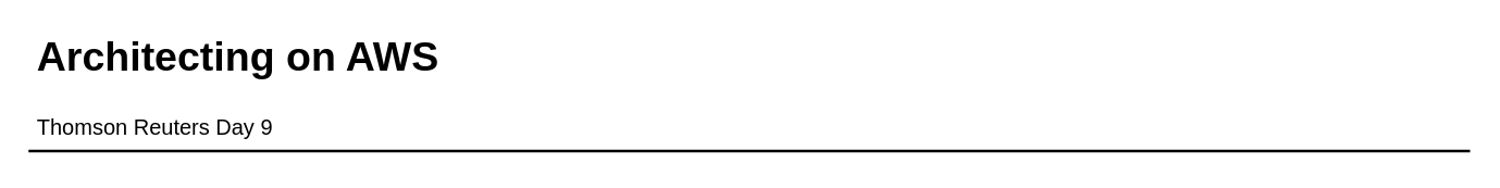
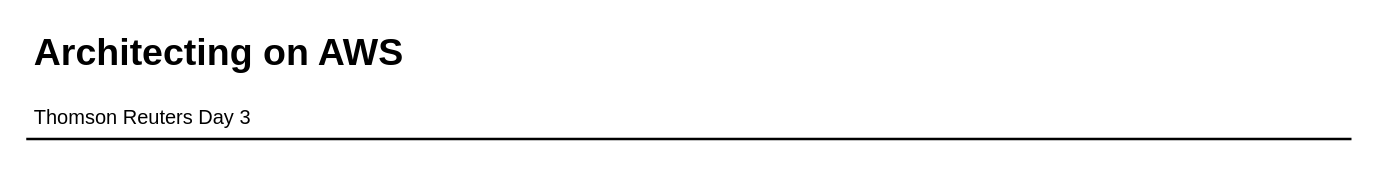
  <mxCell id="0" />
  <mxCell id="1" parent="0" />
  <mxCell id="2" value="Architecting on AWS" style="text;html=1;resizable=0;points=[];autosize=1;align=left;verticalAlign=top;spacingTop=-4;fontSize=30;fontStyle=1" parent="1" vertex="1"><mxGeometry x="24.5" y="20.5" width="310" height="40" as="geometry" /></mxCell>
- <mxCell id="3" value="Thomson Reuters Day 9&lt;br&gt;" style="text;html=1;resizable=0;points=[];autosize=1;align=left;verticalAlign=top;spacingTop=-4;fontSize=16;" parent="1" vertex="1"><mxGeometry x="24.5" y="80.5" width="190" height="20" as="geometry" /></mxCell>
+ <mxCell id="3" value="Thomson Reuters Day 3&lt;br&gt;" style="text;html=1;resizable=0;points=[];autosize=1;align=left;verticalAlign=top;spacingTop=-4;fontSize=16;" parent="1" vertex="1"><mxGeometry x="24.5" y="80.5" width="190" height="20" as="geometry" /></mxCell>
  <mxCell id="4" value="" style="line;strokeWidth=2;html=1;fontSize=14;" parent="1" vertex="1"><mxGeometry x="20.5" y="105.5" width="1060" height="10" as="geometry" /></mxCell>
